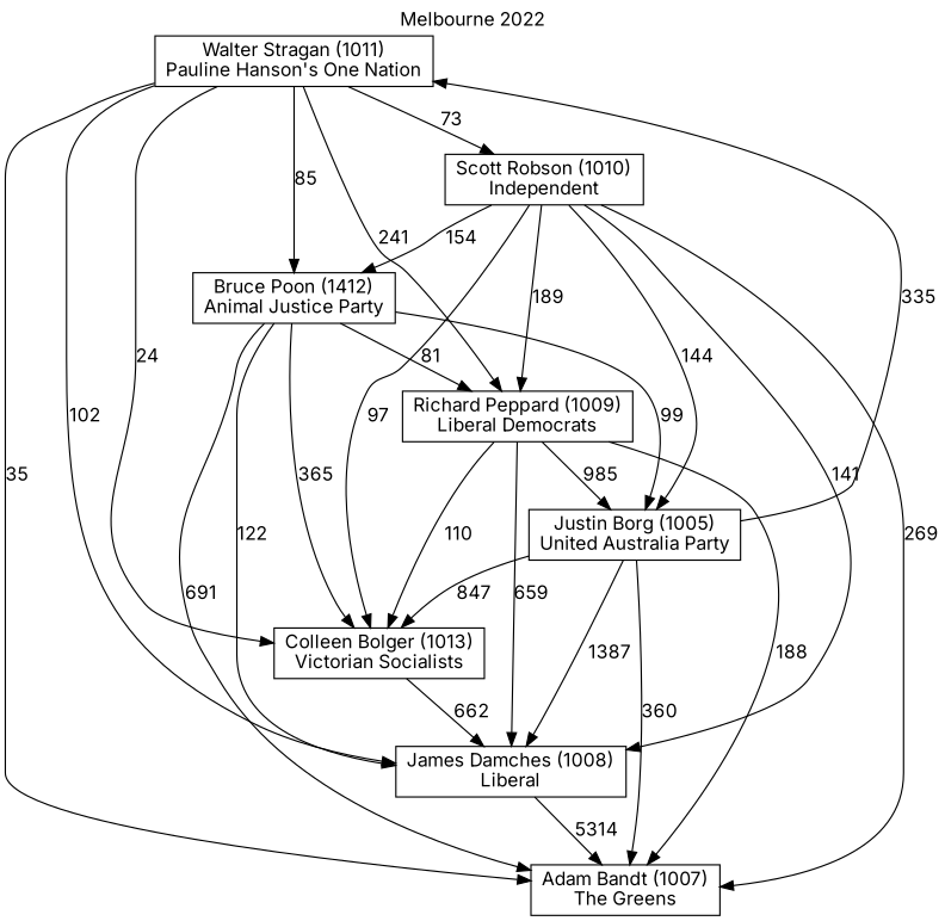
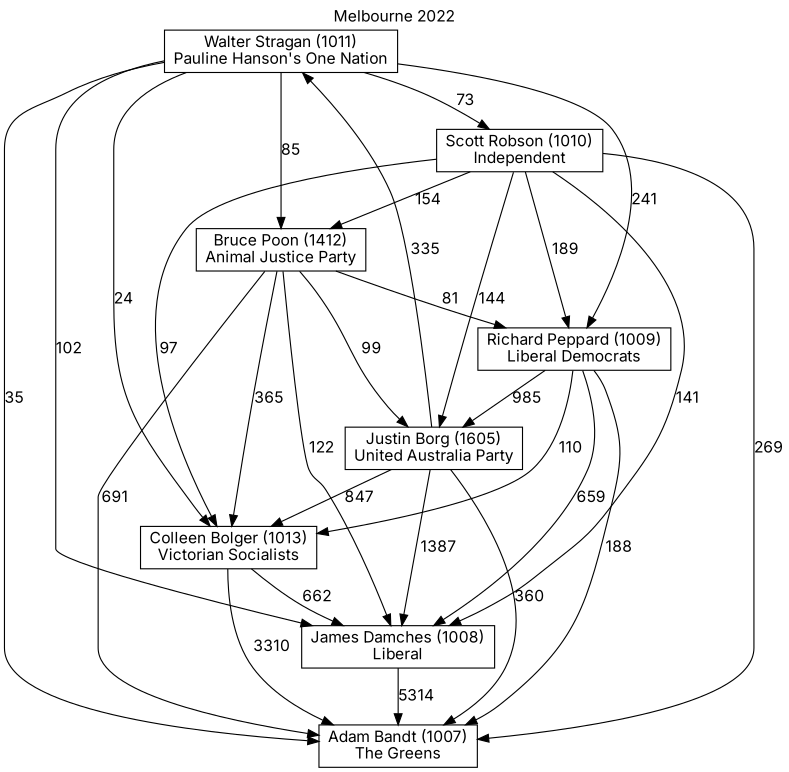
  digraph {
    fontname=Inter
    label="Melbourne 2022"
    labelloc=t
    mclimit=10
    node [fontname=Inter shape=box]
    edge [fontname=Inter]
    n1 [label="Walter Stragan (1011)\nPauline Hanson's One Nation"]
    n2 [label="Bruce Poon (1412)\nAnimal Justice Party"]
    n3 [label="Adam Bandt (1007)\nThe Greens"]
    n4 [label="Scott Robson (1010)\nIndependent"]
    n5 [label="Colleen Bolger (1013)\nVictorian Socialists"]
    n6 [label="James Damches (1008)\nLiberal"]
    n7 [label="Richard Peppard (1009)\nLiberal Democrats"]
-   n8 [label="Justin Borg (1005)\nUnited Australia Party"]
+   n8 [label="Justin Borg (1605)\nUnited Australia Party"]
    n1 -> n2 [label=85]
    n1 -> n3 [label=35]
    n1 -> n4 [label=73]
    n1 -> n5 [label=24]
    n1 -> n6 [label=102]
    n1 -> n7 [label=241]
    n2 -> n3 [label=691]
    n2 -> n5 [label=365]
    n2 -> n6 [label=122]
    n2 -> n7 [label=81]
    n2 -> n8 [label=99]
    n4 -> n2 [label=154]
    n4 -> n3 [label=269]
    n4 -> n5 [label=97]
    n4 -> n6 [label=141]
    n4 -> n7 [label=189]
    n4 -> n8 [label=144]
+   n5 -> n3 [label=3310]
    n5 -> n6 [label=662]
    n6 -> n3 [label=5314]
    n7 -> n3 [label=188]
    n7 -> n5 [label=110]
    n7 -> n6 [label=659]
    n7 -> n8 [label=985]
    n8 -> n1 [label=335]
    n8 -> n3 [label=360]
    n8 -> n5 [label=847]
    n8 -> n6 [label=1387]
  }
